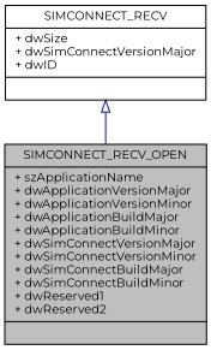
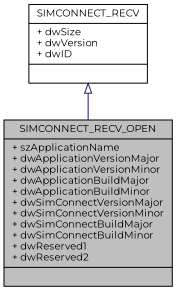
  digraph {
    fontname=Montserrat
    node [color=black fontname=Montserrat fontsize=10 shape=record]
    n1 [fillcolor=grey75 fontcolor=black height=0.2 label="{SIMCONNECT_RECV_OPEN\n|+ szApplicationName\l+ dwApplicationVersionMajor\l+ dwApplicationVersionMinor\l+ dwApplicationBuildMajor\l+ dwApplicationBuildMinor\l+ dwSimConnectVersionMajor\l+ dwSimConnectVersionMinor\l+ dwSimConnectBuildMajor\l+ dwSimConnectBuildMinor\l+ dwReserved1\l+ dwReserved2\l|}" style=filled width=0.4]
-   n2 [height=0.2 label="{SIMCONNECT_RECV\n|+ dwSize\l+ dwSimConnectVersionMajor\l+ dwID\l|}" width=0.4]
+   n2 [height=0.2 label="{SIMCONNECT_RECV\n|+ dwSize\l+ dwVersion\l+ dwID\l|}" width=0.4]
    n2 -> n1 [arrowtail=onormal color=midnightblue dir=back fontname=Montserrat fontsize=10 labelfontname=FreeSans labelfontsize=10 style=solid]
  }
